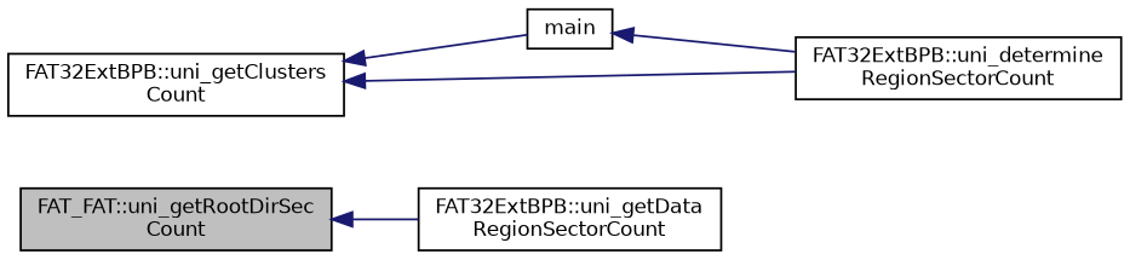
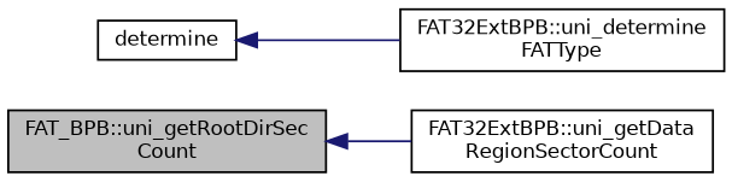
  digraph {
    fontname="DejaVu Sans"
    rankdir=LR
    node [color=black fillcolor=white fontname="DejaVu Sans" fontsize=10 shape=record style=filled]
    edge [color=midnightblue dir=back fontname="DejaVu Sans" fontsize=10 labelfontname=Helvetica labelfontsize=10 style=solid]
-   n1 [fillcolor=grey75 fontcolor=black height=0.2 label="FAT_FAT::uni_getRootDirSec\lCount" width=0.4]
+   n1 [fillcolor=grey75 fontcolor=black height=0.2 label="FAT_BPB::uni_getRootDirSec\lCount" width=0.4]
    n2 [height=0.2 label="FAT32ExtBPB::uni_getData\lRegionSectorCount" width=0.4]
-   n3 [height=0.2 label="FAT32ExtBPB::uni_getClusters\lCount" width=0.4]
-   n4 [height=0.2 label=main width=0.4]
-   n5 [height=0.2 label="FAT32ExtBPB::uni_determine\lRegionSectorCount" width=0.4]
+   n4 [height=0.2 label=determine width=0.4]
+   n5 [height=0.2 label="FAT32ExtBPB::uni_determine\lFATType" width=0.4]
    n1 -> n2
-   n3 -> n4
-   n3 -> n5
    n4 -> n5
  }
